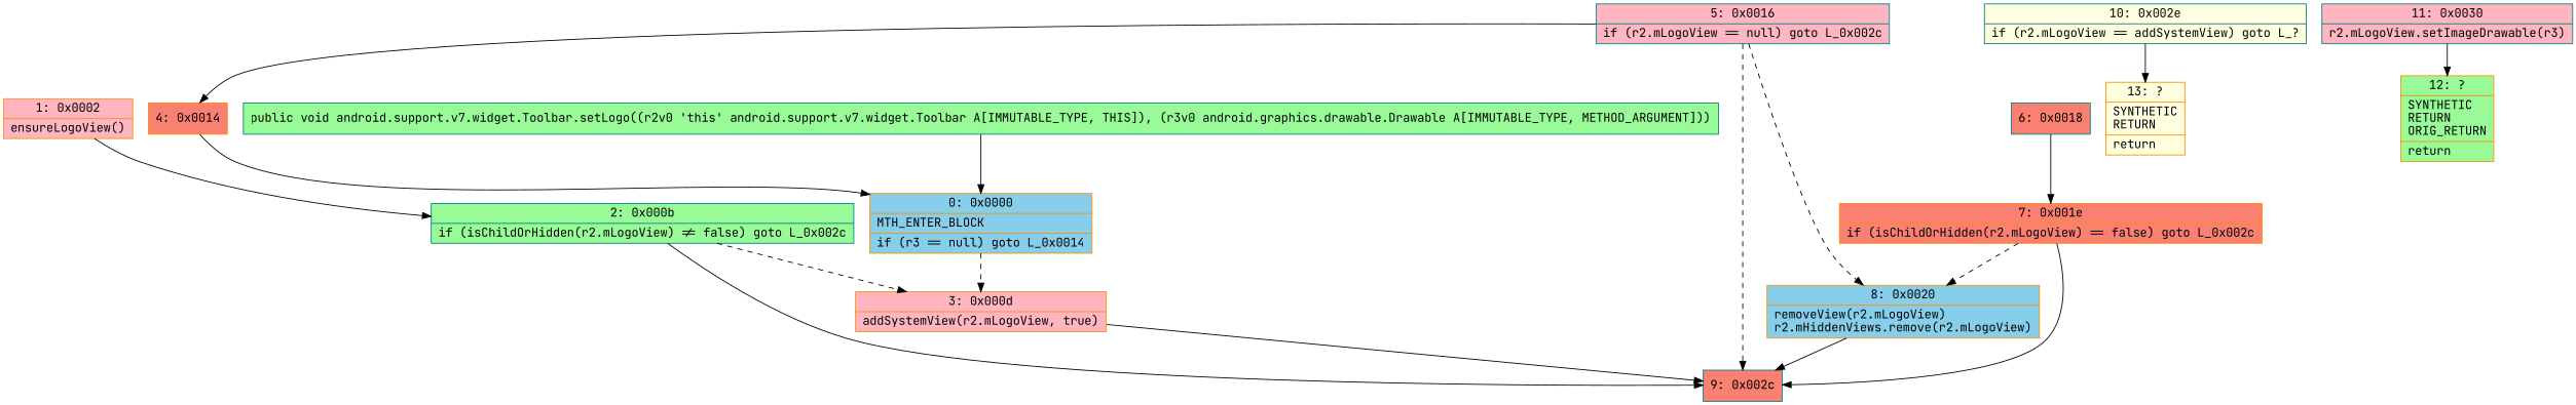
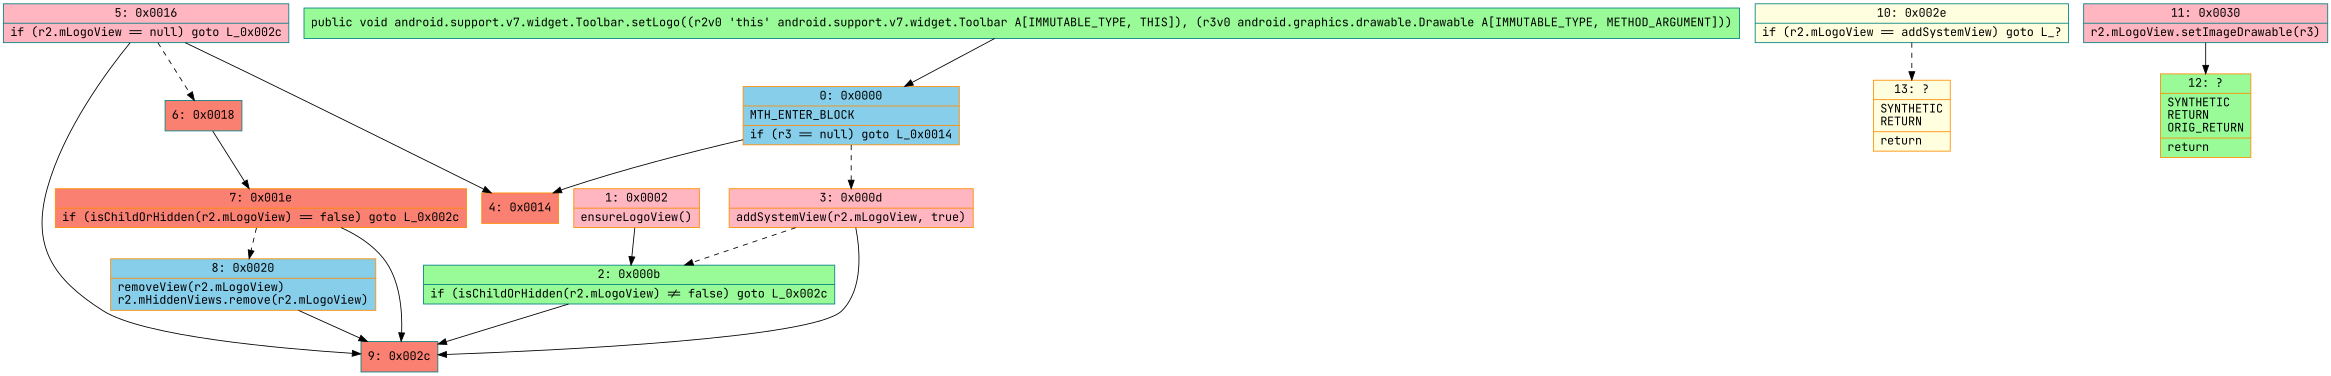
  digraph {
    fontname="JetBrains Mono"
    node [color=darkorange fillcolor=salmon fontname="JetBrains Mono" shape=record style=filled]
    edge [fontname="JetBrains Mono"]
    n1 [fillcolor=skyblue label="{0\:\ 0x0000|MTH_ENTER_BLOCK\l|if (r3 == null) goto L_0x0014\l}"]
    n2 [label="{4\:\ 0x0014}"]
    n3 [fillcolor=lightpink label="{3\:\ 0x000d|addSystemView(r2.mLogoView, true)\l}"]
    n4 [fillcolor=lightpink label="{1\:\ 0x0002|ensureLogoView()\l}"]
    n5 [color=teal fillcolor=palegreen label="{2\:\ 0x000b|if (isChildOrHidden(r2.mLogoView) != false) goto L_0x002c\l}"]
    n6 [color=teal label="{9\:\ 0x002c}"]
    n7 [color=teal fillcolor=lightpink label="{5\:\ 0x0016|if (r2.mLogoView == null) goto L_0x002c\l}"]
    n8 [color=teal label="{6\:\ 0x0018}"]
    n9 [label="{7\:\ 0x001e|if (isChildOrHidden(r2.mLogoView) == false) goto L_0x002c\l}"]
    n10 [fillcolor=skyblue label="{8\:\ 0x0020|removeView(r2.mLogoView)\lr2.mHiddenViews.remove(r2.mLogoView)\l}"]
    n11 [color=teal fillcolor=lightyellow label="{10\:\ 0x002e|if (r2.mLogoView == addSystemView) goto L_?\l}"]
    n12 [fillcolor=lightyellow label="{13\:\ ?|SYNTHETIC\lRETURN\l|return\l}"]
    n13 [color=teal fillcolor=lightpink label="{11\:\ 0x0030|r2.mLogoView.setImageDrawable(r3)\l}"]
    n14 [fillcolor=palegreen label="{12\:\ ?|SYNTHETIC\lRETURN\lORIG_RETURN\l|return\l}"]
    n15 [color=teal fillcolor=palegreen label="{public void android.support.v7.widget.Toolbar.setLogo((r2v0 'this' android.support.v7.widget.Toolbar A[IMMUTABLE_TYPE, THIS]), (r3v0 android.graphics.drawable.Drawable A[IMMUTABLE_TYPE, METHOD_ARGUMENT])) }"]
-   n2 -> n1
+   n1 -> n2
    n1 -> n3 [style=dashed]
    n3 -> n6
    n4 -> n5
-   n5 -> n3 [style=dashed]
+   n3 -> n5 [style=dashed]
    n5 -> n6
    n7 -> n2
-   n7 -> n6 [style=dashed]
-   n7 -> n10 [style=dashed]
+   n7 -> n6
+   n7 -> n8 [style=dashed]
    n8 -> n9
    n9 -> n6
    n9 -> n10 [style=dashed]
    n10 -> n6
-   n11 -> n12
+   n11 -> n12 [style=dashed]
    n13 -> n14
    n15 -> n1
  }
